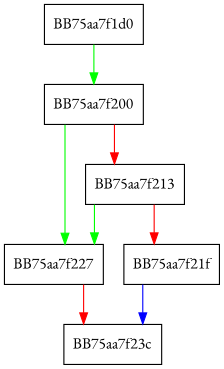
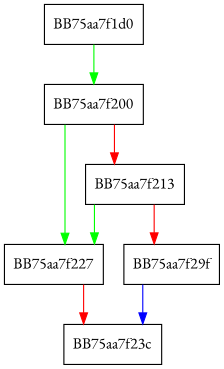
  digraph {
    fontname="EB Garamond"
    splines=ortho
    node [fontname="EB Garamond" shape=box]
    edge [color=green fontname="EB Garamond"]
    BB75aa7f1d0
    BB75aa7f200
    n3 [label=BB75aa7f227]
    BB75aa7f213
    BB75aa7f23c
-   BB75aa7f21f
+   BB75aa7f21f [label=BB75aa7f29f]
    BB75aa7f1d0 -> BB75aa7f200
    BB75aa7f200 -> n3
    BB75aa7f200 -> BB75aa7f213 [color=red]
    n3 -> BB75aa7f23c [color=red]
    BB75aa7f213 -> n3
    BB75aa7f213 -> BB75aa7f21f [color=red]
    BB75aa7f21f -> BB75aa7f23c [color=blue]
  }
